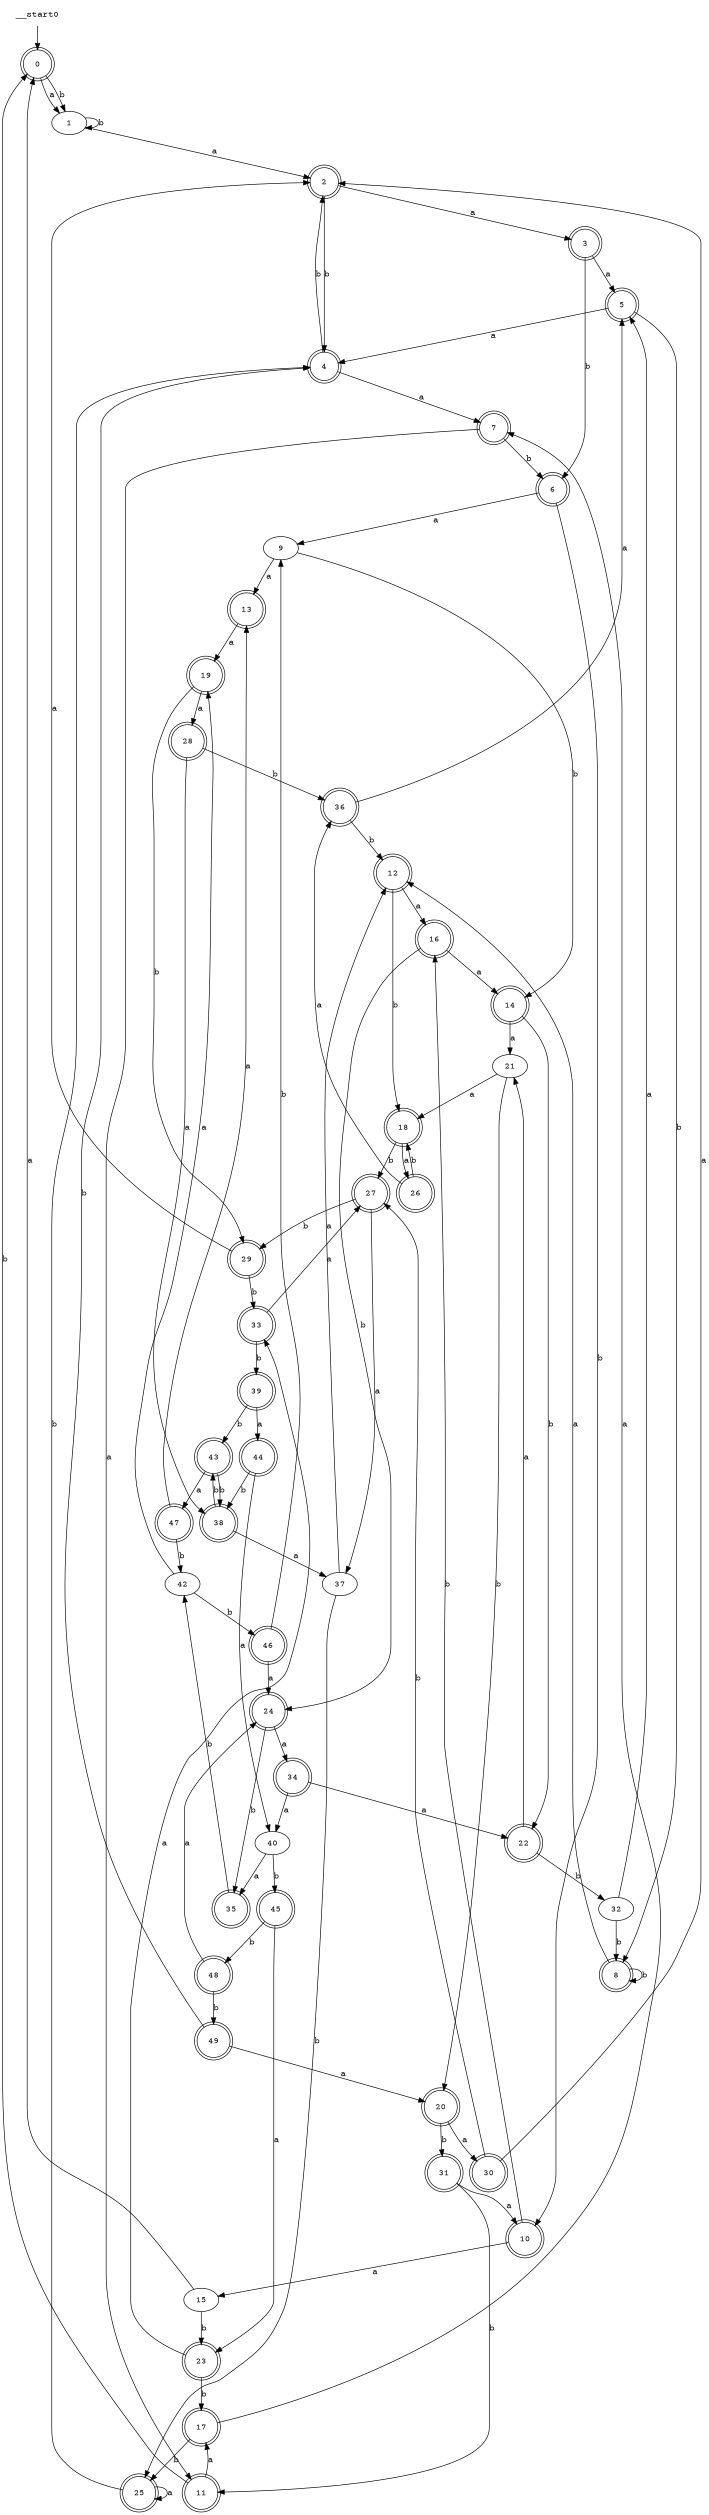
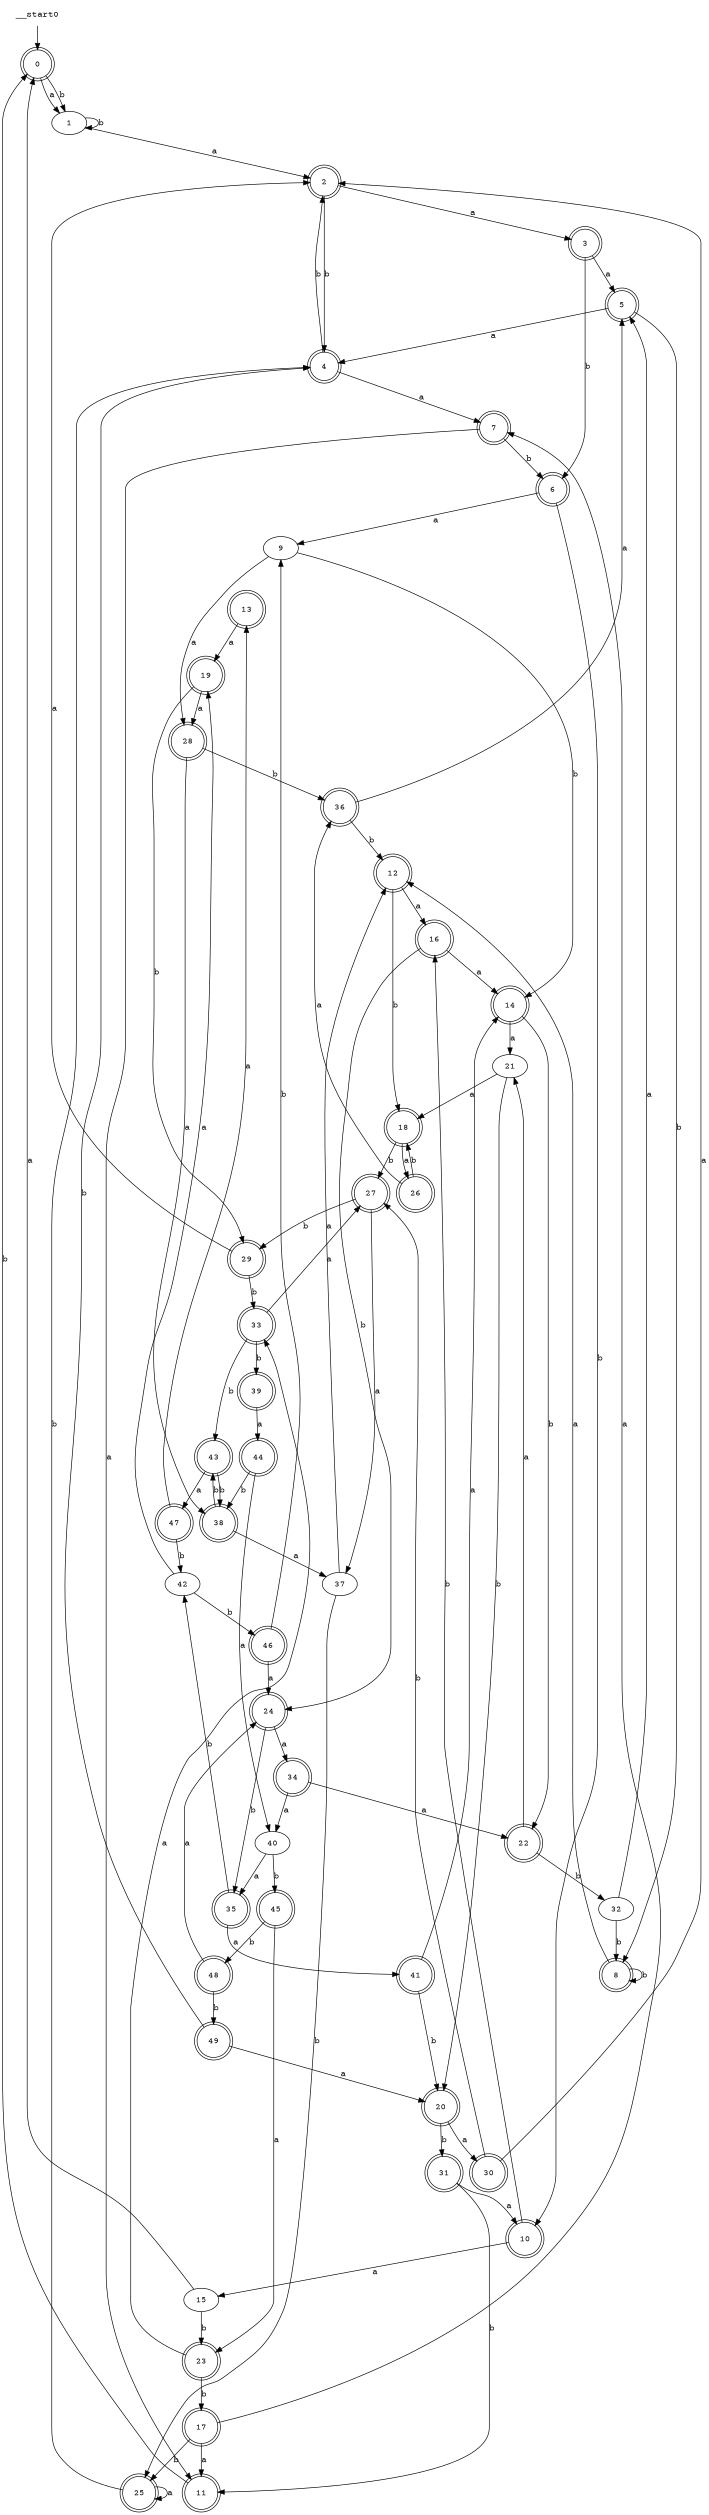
  digraph {
    fontname="Courier Prime"
    node [fontname="Courier Prime" shape=doublecircle]
    edge [fontname="Courier Prime"]
    __start0 [shape=none]
    0
    1 [shape=""]
    2
    3
    4
    5
    6
    7
    8
    9 [shape=""]
    10
    11
    12
    13
    14
    15 [shape=""]
    16
    17
    18
    19
    21 [shape=""]
    22
    23
    24
    25
    26
    27
    28
    29
    20
    30
    31
    32 [shape=""]
    33
    34
    35
    36
    37 [shape=""]
    38
    39
    40 [shape=""]
+   41
    42 [shape=""]
    43
    44
    45
    46
    47
    48
    49
    __start0 -> 0
    0 -> 1 [label=a]
    0 -> 1 [label=b]
    1 -> 1 [label=b]
    1 -> 2 [label=a]
    2 -> 3 [label=a]
    2 -> 4 [label=b]
    3 -> 5 [label=a]
    3 -> 6 [label=b]
    4 -> 2 [label=b]
    4 -> 7 [label=a]
    5 -> 4 [label=a]
    5 -> 8 [label=b]
    6 -> 9 [label=a]
    6 -> 10 [label=b]
    7 -> 6 [label=b]
    7 -> 11 [label=a]
    8 -> 8 [label=b]
    8 -> 12 [label=a]
-   9 -> 13 [label=a]
+   9 -> 28 [label=a]
    9 -> 14 [label=b]
    10 -> 15 [label=a]
    10 -> 16 [label=b]
    11 -> 0 [label=b]
-   11 -> 17 [label=a]
+   17 -> 11 [label=a]
    12 -> 16 [label=a]
    12 -> 18 [label=b]
    13 -> 19 [label=a]
    14 -> 21 [label=a]
    14 -> 22 [label=b]
    15 -> 0 [label=a]
    15 -> 23 [label=b]
    16 -> 14 [label=a]
    16 -> 24 [label=b]
    17 -> 7 [label=a]
    17 -> 25 [label=b]
    18 -> 26 [label=a]
    18 -> 27 [label=b]
    19 -> 28 [label=a]
    19 -> 29 [label=b]
    21 -> 18 [label=a]
    21 -> 20 [label=b]
    22 -> 21 [label=a]
    22 -> 32 [label=b]
    23 -> 17 [label=b]
    23 -> 33 [label=a]
    24 -> 34 [label=a]
    24 -> 35 [label=b]
    25 -> 4 [label=b]
    25 -> 25 [label=a]
    26 -> 18 [label=b]
    26 -> 36 [label=a]
    27 -> 29 [label=b]
    27 -> 37 [label=a]
    28 -> 36 [label=b]
    28 -> 38 [label=a]
    29 -> 2 [label=a]
    29 -> 33 [label=b]
    20 -> 30 [label=a]
    20 -> 31 [label=b]
    30 -> 2 [label=a]
    30 -> 27 [label=b]
    31 -> 10 [label=a]
    31 -> 11 [label=b]
    32 -> 5 [label=a]
    32 -> 8 [label=b]
    33 -> 27 [label=a]
    33 -> 39 [label=b]
    34 -> 22 [label=a]
    34 -> 40 [label=a]
+   35 -> 41 [label=a]
    35 -> 42 [label=b]
    36 -> 5 [label=a]
    36 -> 12 [label=b]
    37 -> 12 [label=a]
    37 -> 25 [label=b]
    38 -> 37 [label=a]
    38 -> 43 [label=b]
-   39 -> 43 [label=b]
+   33 -> 43 [label=b]
    39 -> 44 [label=a]
    40 -> 35 [label=a]
    40 -> 45 [label=b]
+   41 -> 14 [label=a]
+   41 -> 20 [label=b]
    42 -> 19 [label=a]
    42 -> 46 [label=b]
    43 -> 38 [label=b]
    43 -> 47 [label=a]
    44 -> 38 [label=b]
    44 -> 40 [label=a]
    45 -> 23 [label=a]
    45 -> 48 [label=b]
    46 -> 9 [label=b]
    46 -> 24 [label=a]
    47 -> 13 [label=a]
    47 -> 42 [label=b]
    48 -> 24 [label=a]
    48 -> 49 [label=b]
    49 -> 4 [label=b]
    49 -> 20 [label=a]
  }
